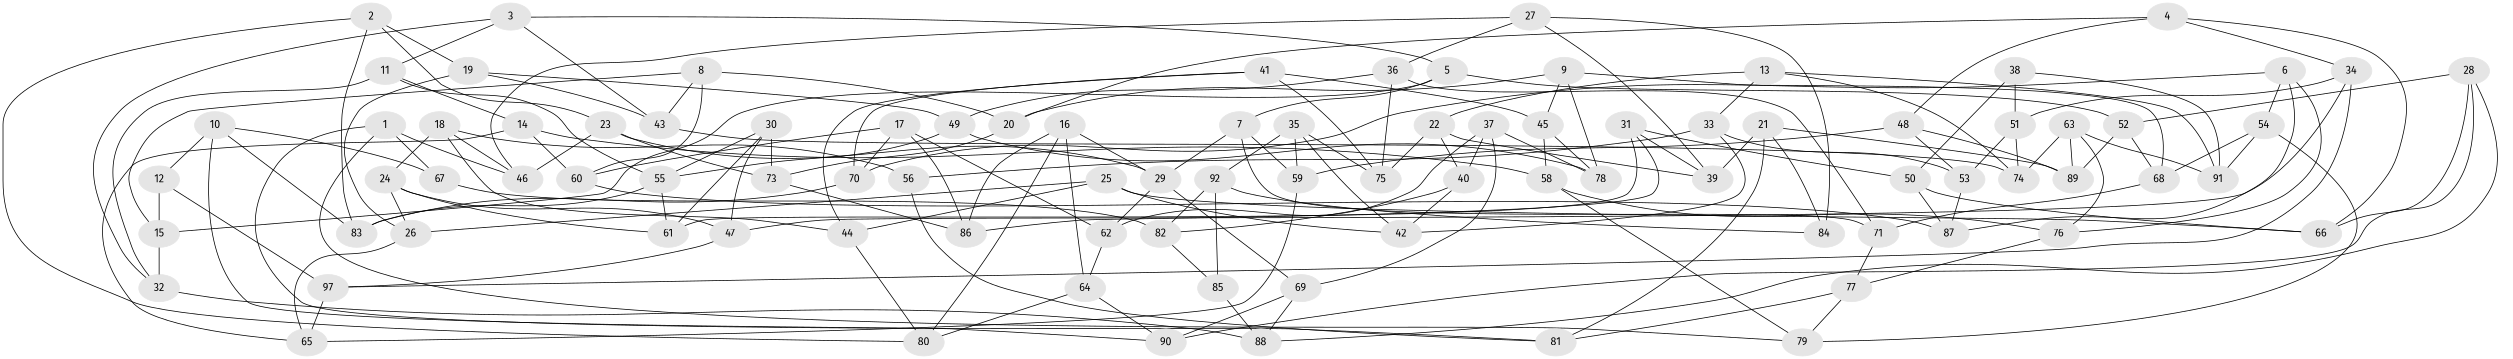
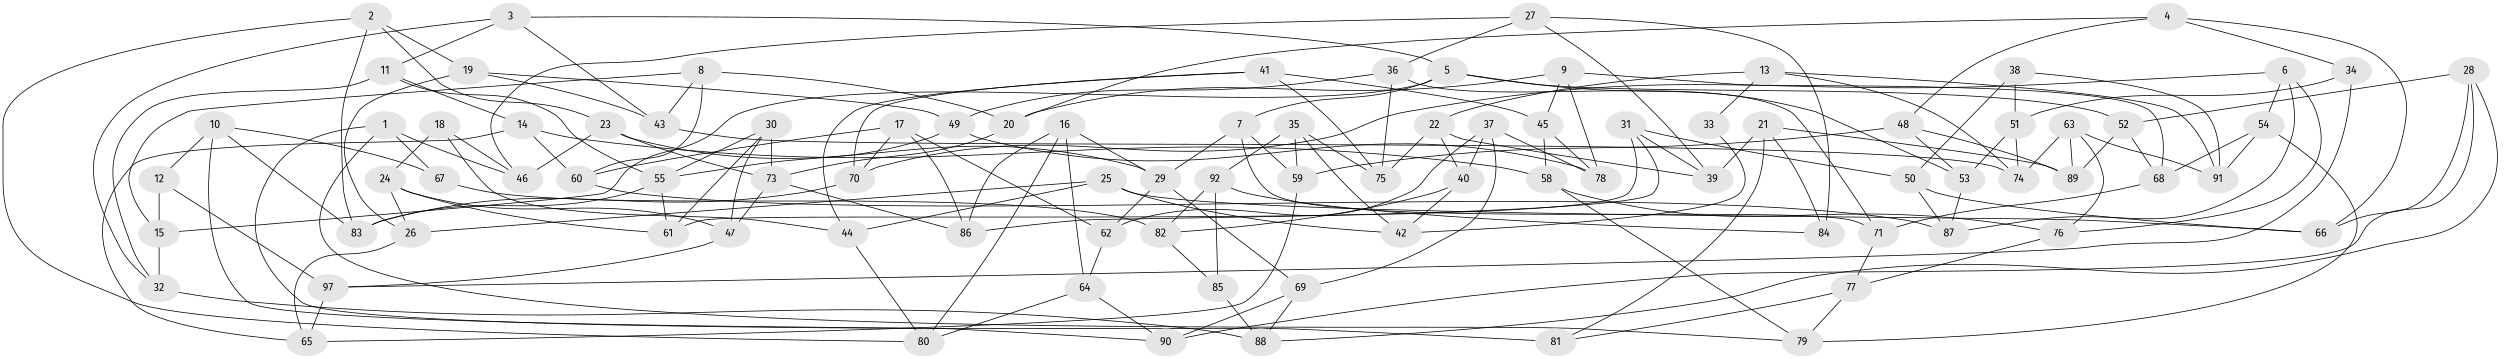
  graph {
    fontname="Fira Sans"
    node [color=gray90 fontname="Fira Sans" style=filled]
    edge [fontname="Fira Sans"]
    1
    46
    67
    79
    81
    82
    2
    19
    23
    80
    83
    43
    26
    49
    29
    73
    3
    5
    11
    32
    7
    15
    52
    14
    55
    88
    74
    4
    20
    34
    48
    66
    n33 [label=97]
    47
    51
    59
    89
    53
    71
    68
    6
    54
    70
    76
    87
    91
    77
    62
    69
    65
    8
    60
    9
    45
    78
    58
    10
    12
    90
    38
    50
    13
    22
    33
    39
    40
    75
-   56
    42
    16
    64
    86
    17
    18
    24
    44
    61
    21
    84
    25
    27
    36
    28
    30
    31
    35
    n87 [label=92]
    85
    37
    41
    63
    1 -- 46
    1 -- 67
    1 -- 79
    1 -- 81
    67 -- 82
    82 -- 85
    2 -- 19
    2 -- 23
    2 -- 80
    2 -- 83
    19 -- 43
    19 -- 26
    19 -- 49
    23 -- 46
    23 -- 29
    23 -- 73
    43 -- 74
    26 -- 65
    49 -- 55
    49 -- 78
    29 -- 62
    29 -- 69
    73 -- 86
    3 -- 43
    3 -- 5
    3 -- 11
    3 -- 32
    5 -- 7
    5 -- 15
    5 -- 52
    11 -- 32
    11 -- 14
    11 -- 55
    32 -- 88
    7 -- 29
    7 -- 59
    7 -- 71
    15 -- 32
    52 -- 89
    52 -- 68
    14 -- 65
    14 -- 60
    14 -- 58
    55 -- 83
    55 -- 61
    4 -- 20
    4 -- 34
    4 -- 48
    4 -- 66
    20 -- 73
    34 -- n33
-   34 -- 47
+   73 -- 47
    34 -- 51
    48 -- 59
    48 -- 89
    48 -- 53
    n33 -- 65
    47 -- n33
    51 -- 74
    51 -- 53
    59 -- 65
    53 -- 87
    71 -- 77
    68 -- 71
    6 -- 54
    6 -- 70
    6 -- 76
    6 -- 87
    54 -- 79
    54 -- 68
    54 -- 91
    70 -- 83
    76 -- 77
    77 -- 79
    77 -- 81
    62 -- 64
    69 -- 88
    69 -- 90
    8 -- 43
    8 -- 15
    8 -- 20
    8 -- 60
    60 -- 87
    9 -- 20
    9 -- 68
    9 -- 45
    9 -- 78
    45 -- 78
    45 -- 58
    58 -- 79
    58 -- 76
    10 -- 67
    10 -- 83
    10 -- 12
    10 -- 90
    12 -- 15
    12 -- n33
    38 -- 51
    38 -- 91
    38 -- 50
    50 -- 66
    50 -- 87
    13 -- 74
    13 -- 91
    13 -- 22
    13 -- 33
    22 -- 39
    22 -- 40
    22 -- 75
-   33 -- 53
-   33 -- 56
+   5 -- 53
    33 -- 42
    40 -- 82
    40 -- 42
-   56 -- 81
    16 -- 80
    16 -- 29
    16 -- 64
    16 -- 86
    64 -- 80
    64 -- 90
    17 -- 70
    17 -- 62
    17 -- 60
    17 -- 86
    18 -- 46
-   18 -- 56
    18 -- 24
    18 -- 44
    24 -- 26
    24 -- 47
    24 -- 61
    44 -- 80
    21 -- 81
    21 -- 89
    21 -- 39
    21 -- 84
    25 -- 26
    25 -- 66
    25 -- 42
    25 -- 44
    27 -- 46
    27 -- 39
    27 -- 84
    27 -- 36
    36 -- 49
    36 -- 71
    36 -- 75
    28 -- 52
    28 -- 88
    28 -- 66
    28 -- 90
    30 -- 73
    30 -- 55
    30 -- 47
    30 -- 61
    31 -- 50
    31 -- 39
    31 -- 86
    31 -- 61
    35 -- 59
    35 -- 75
    35 -- 42
    35 -- n87
    n87 -- 82
    n87 -- 84
    n87 -- 85
    85 -- 88
    37 -- 62
    37 -- 69
    37 -- 78
    37 -- 40
    41 -- 70
    41 -- 45
    41 -- 75
    41 -- 44
    63 -- 74
    63 -- 89
    63 -- 76
    63 -- 91
  }
